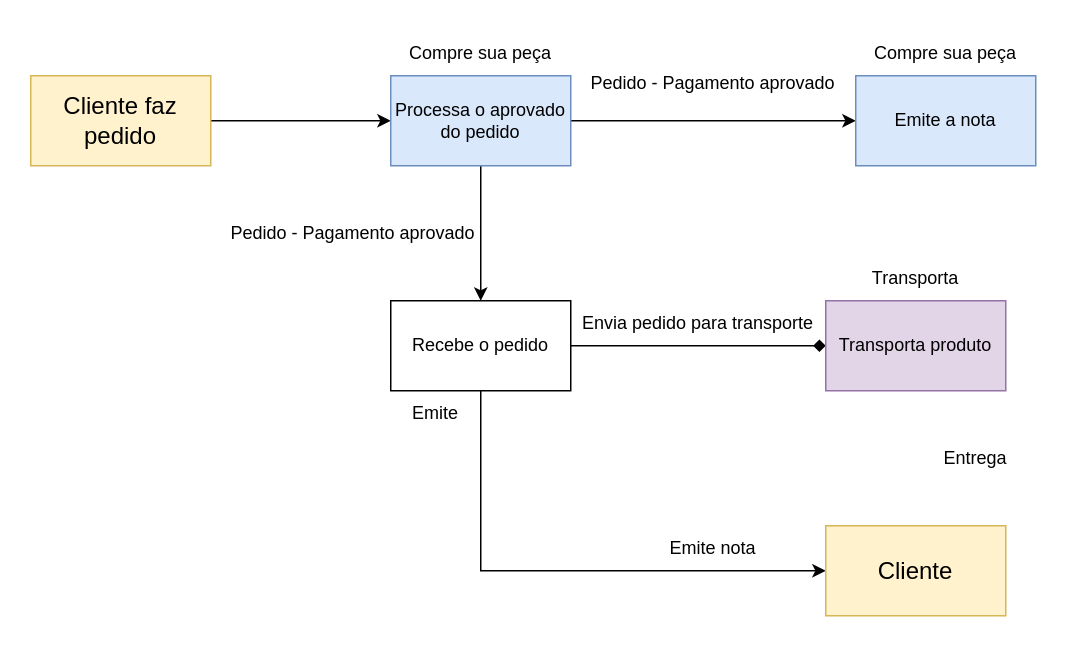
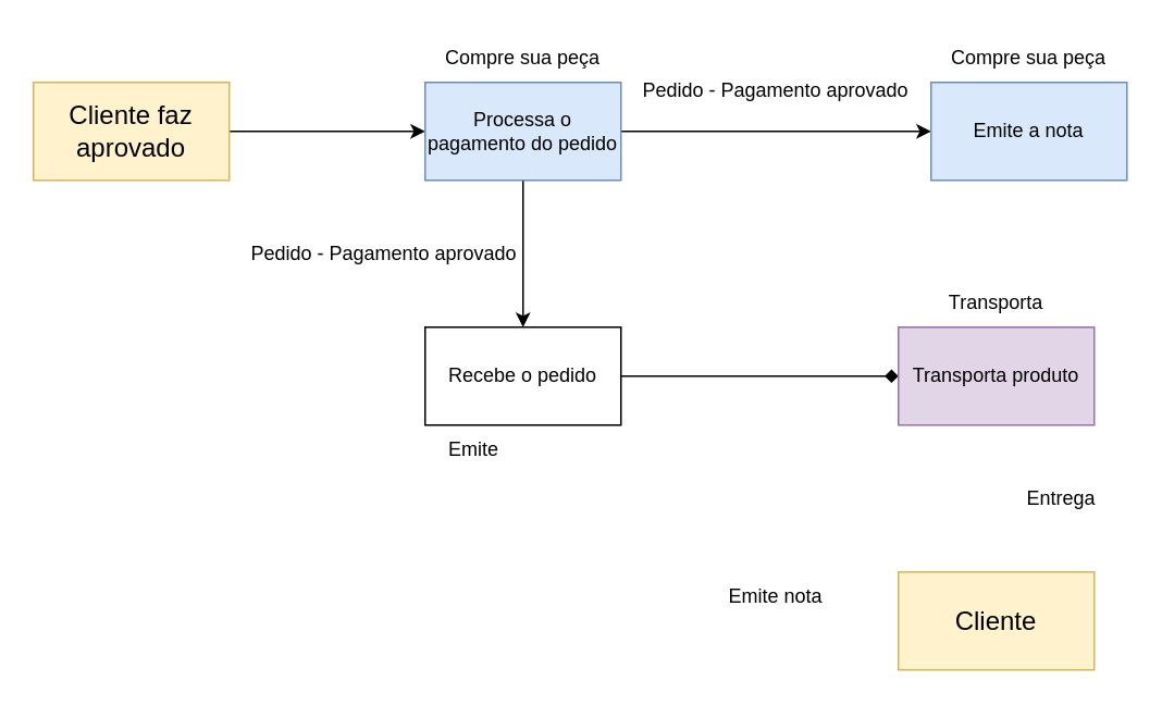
  <mxCell id="0" />
  <mxCell id="1" parent="0" />
  <mxCell id="2" style="edgeStyle=orthogonalEdgeStyle;rounded=0;orthogonalLoop=1;jettySize=auto;html=1;entryX=0;entryY=0.5;entryDx=0;entryDy=0;" edge="1" parent="1" source="3" target="6"><mxGeometry relative="1" as="geometry" /></mxCell>
- <mxCell id="3" value="Cliente faz pedido" style="rounded=0;whiteSpace=wrap;html=1;fillColor=#fff2cc;strokeColor=#d6b656;fontSize=16;" parent="1" vertex="1"><mxGeometry x="20" y="50" width="120" height="60" as="geometry" /></mxCell>
+ <mxCell id="3" value="Cliente faz aprovado" style="rounded=0;whiteSpace=wrap;html=1;fillColor=#fff2cc;strokeColor=#d6b656;fontSize=16;" parent="1" vertex="1"><mxGeometry x="20" y="50" width="120" height="60" as="geometry" /></mxCell>
  <mxCell id="4" style="edgeStyle=orthogonalEdgeStyle;rounded=0;orthogonalLoop=1;jettySize=auto;html=1;entryX=0;entryY=0.5;entryDx=0;entryDy=0;" edge="1" parent="1" source="6" target="8"><mxGeometry relative="1" as="geometry" /></mxCell>
  <mxCell id="5" style="edgeStyle=orthogonalEdgeStyle;rounded=0;orthogonalLoop=1;jettySize=auto;html=1;entryX=0.5;entryY=0;entryDx=0;entryDy=0;" edge="1" parent="1" source="6" target="13"><mxGeometry relative="1" as="geometry" /></mxCell>
- <mxCell id="6" value="Processa o aprovado do pedido" style="rounded=0;whiteSpace=wrap;html=1;fillColor=#dae8fc;strokeColor=#6c8ebf;" vertex="1" parent="1"><mxGeometry x="260" y="50" width="120" height="60" as="geometry" /></mxCell>
+ <mxCell id="6" value="Processa o pagamento do pedido" style="rounded=0;whiteSpace=wrap;html=1;fillColor=#dae8fc;strokeColor=#6c8ebf;" vertex="1" parent="1"><mxGeometry x="260" y="50" width="120" height="60" as="geometry" /></mxCell>
  <mxCell id="7" value="Compre sua peça" style="text;html=1;align=center;verticalAlign=middle;whiteSpace=wrap;rounded=0;" vertex="1" parent="1"><mxGeometry x="260" y="20" width="120" height="30" as="geometry" /></mxCell>
  <mxCell id="8" value="Emite a nota" style="rounded=0;whiteSpace=wrap;html=1;fillColor=#dae8fc;strokeColor=#6c8ebf;" vertex="1" parent="1"><mxGeometry x="570" y="50" width="120" height="60" as="geometry" /></mxCell>
  <mxCell id="9" value="Pedido - Pagamento aprovado" style="text;html=1;align=center;verticalAlign=middle;whiteSpace=wrap;rounded=0;" vertex="1" parent="1"><mxGeometry x="390" y="40" width="170" height="30" as="geometry" /></mxCell>
  <mxCell id="10" value="Compre sua peça" style="text;html=1;align=center;verticalAlign=middle;whiteSpace=wrap;rounded=0;" vertex="1" parent="1"><mxGeometry x="570" y="20" width="120" height="30" as="geometry" /></mxCell>
  <mxCell id="11" style="edgeStyle=orthogonalEdgeStyle;rounded=0;orthogonalLoop=1;jettySize=auto;html=1;entryX=0;entryY=0.5;entryDx=0;entryDy=0;endArrow=diamond;" edge="1" parent="1" source="13" target="16"><mxGeometry relative="1" as="geometry" /></mxCell>
- <mxCell id="12" style="edgeStyle=orthogonalEdgeStyle;rounded=0;orthogonalLoop=1;jettySize=auto;html=1;entryX=0;entryY=0.5;entryDx=0;entryDy=0;" edge="1" parent="1" source="13" target="19"><mxGeometry relative="1" as="geometry"><Array as="points"><mxPoint x="320" y="380" /></Array></mxGeometry></mxCell>
  <mxCell id="13" value="Recebe o pedido" style="rounded=0;whiteSpace=wrap;html=1;" vertex="1" parent="1"><mxGeometry x="260" y="200" width="120" height="60" as="geometry" /></mxCell>
  <mxCell id="14" value="Emite" style="text;html=1;align=center;verticalAlign=middle;whiteSpace=wrap;rounded=0;" vertex="1" parent="1"><mxGeometry x="260" y="260" width="60" height="30" as="geometry" /></mxCell>
  <mxCell id="15" value="Pedido - Pagamento aprovado" style="text;html=1;align=center;verticalAlign=middle;whiteSpace=wrap;rounded=0;" vertex="1" parent="1"><mxGeometry x="150" y="140" width="170" height="30" as="geometry" /></mxCell>
  <mxCell id="16" value="Transporta produto" style="rounded=0;whiteSpace=wrap;html=1;fillColor=#e1d5e7;strokeColor=#9673a6;" vertex="1" parent="1"><mxGeometry x="550" y="200" width="120" height="60" as="geometry" /></mxCell>
- <mxCell id="17" value="Envia pedido para transporte" style="text;html=1;align=center;verticalAlign=middle;whiteSpace=wrap;rounded=0;" vertex="1" parent="1"><mxGeometry x="380" y="200" width="170" height="30" as="geometry" /></mxCell>
  <mxCell id="18" value="Transporta" style="text;html=1;align=center;verticalAlign=middle;whiteSpace=wrap;rounded=0;" vertex="1" parent="1"><mxGeometry x="550" y="170" width="120" height="30" as="geometry" /></mxCell>
  <mxCell id="19" value="Cliente" style="rounded=0;whiteSpace=wrap;html=1;fillColor=#fff2cc;strokeColor=#d6b656;fontSize=16;" vertex="1" parent="1"><mxGeometry x="550" y="350" width="120" height="60" as="geometry" /></mxCell>
  <mxCell id="20" value="Emite nota" style="text;html=1;align=center;verticalAlign=middle;whiteSpace=wrap;rounded=0;" vertex="1" parent="1"><mxGeometry x="445" y="350" width="60" height="30" as="geometry" /></mxCell>
  <mxCell id="21" value="Entrega" style="text;html=1;align=center;verticalAlign=middle;whiteSpace=wrap;rounded=0;" vertex="1" parent="1"><mxGeometry x="620" y="290" width="60" height="30" as="geometry" /></mxCell>
